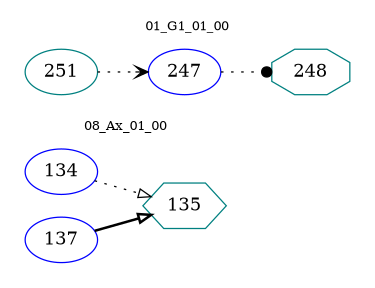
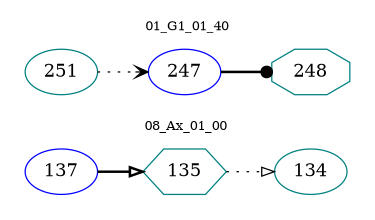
  digraph {
    rankdir=LR
    node [color=blue shape=ellipse]
    edge [arrowhead=onormal color=black style=dotted]
-   n1 [label=134]
+   n1 [color=teal label=134]
    n2 [color=teal label=135 shape=hexagon]
    n3 [label=137]
    n4 [color=teal label=251]
    n5 [label=247]
    n6 [color=teal label=248 shape=octagon]
    subgraph cluster_1 {
      color=white
      fontsize=10
      label="08_Ax_01_00"
      n1
      n2
      n3
    }
    subgraph cluster_2 {
      color=white
      fontsize=10
-     label="01_G1_01_00"
+     label="01_G1_01_40"
      n4
      n5
      n6
    }
-   n1 -> n2
+   n2 -> n1
    n3 -> n2 [style=bold]
    n4 -> n5 [arrowhead=vee]
-   n5 -> n6 [arrowhead=dot]
+   n5 -> n6 [arrowhead=dot style=bold]
  }
